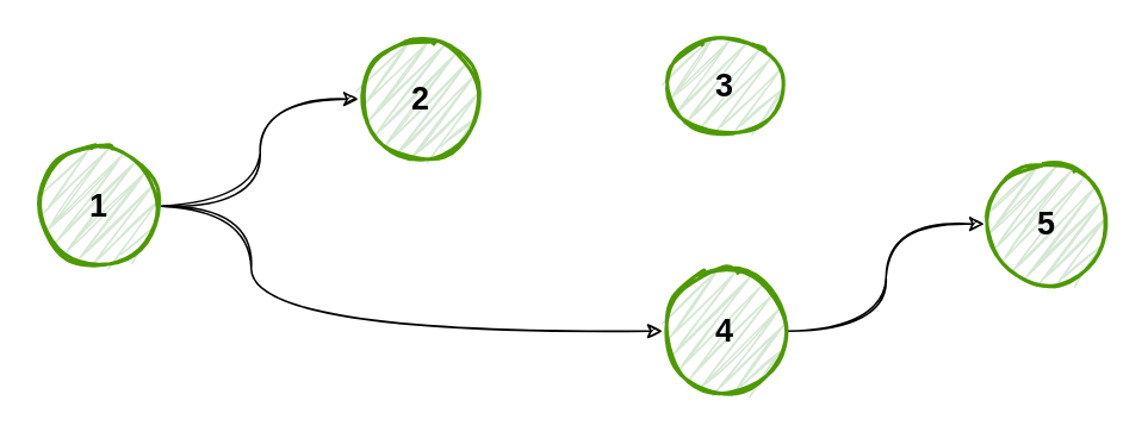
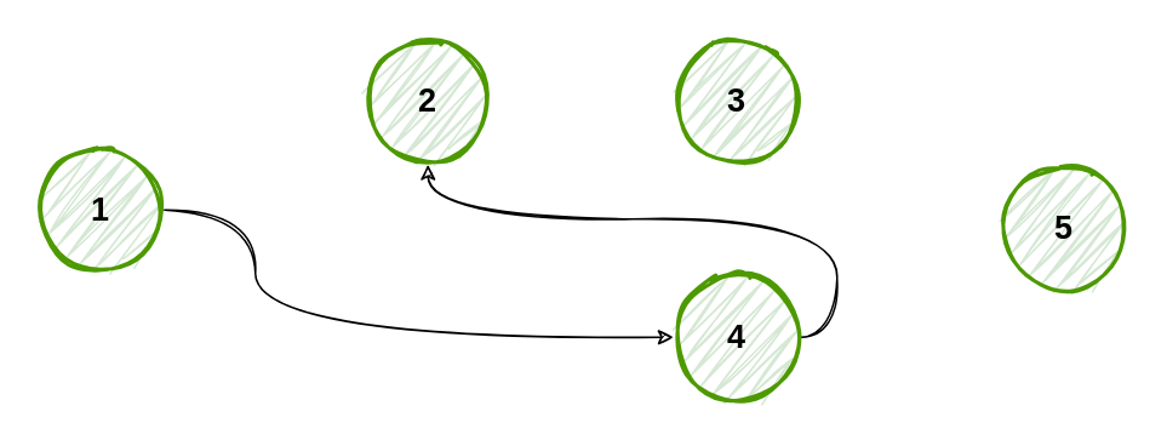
  <mxCell id="0" />
  <mxCell id="1" parent="0" />
- <mxCell id="2" style="edgeStyle=orthogonalEdgeStyle;rounded=0;orthogonalLoop=1;jettySize=auto;html=1;entryX=0;entryY=0.5;entryDx=0;entryDy=0;curved=1;sketch=1;strokeWidth=1;" edge="1" parent="1" source="4" target="5"><mxGeometry relative="1" as="geometry" /></mxCell>
  <mxCell id="3" style="edgeStyle=orthogonalEdgeStyle;curved=1;rounded=0;orthogonalLoop=1;jettySize=auto;html=1;exitX=1;exitY=0.5;exitDx=0;exitDy=0;entryX=0;entryY=0.5;entryDx=0;entryDy=0;sketch=1;strokeWidth=1;" edge="1" parent="1" source="4" target="9"><mxGeometry relative="1" as="geometry"><Array as="points"><mxPoint x="140" y="115" /><mxPoint x="140" y="185" /></Array></mxGeometry></mxCell>
  <mxCell id="4" value="1" style="ellipse;whiteSpace=wrap;html=1;aspect=fixed;fillColor=#d5e8d4;strokeColor=#4D9900;strokeWidth=2;sketch=1;fontSize=18;fontStyle=1;fillStyle=zigzag;" vertex="1" parent="1"><mxGeometry x="20" y="80" width="70" height="70" as="geometry" /></mxCell>
  <mxCell id="5" value="2" style="ellipse;whiteSpace=wrap;html=1;aspect=fixed;fillColor=#d5e8d4;strokeColor=#4D9900;strokeWidth=2;sketch=1;fontSize=18;fontStyle=1;fillStyle=zigzag;" vertex="1" parent="1"><mxGeometry x="200" y="20" width="70" height="70" as="geometry" /></mxCell>
- <mxCell id="6" value="3" style="ellipse;whiteSpace=wrap;html=1;aspect=fixed;fillColor=#d5e8d4;strokeColor=#4D9900;strokeWidth=2;sketch=1;fontSize=18;fontStyle=1;fillStyle=zigzag;" vertex="1" parent="1"><mxGeometry x="370" y="20" width="70" height="55" as="geometry" /></mxCell>
+ <mxCell id="6" value="3" style="ellipse;whiteSpace=wrap;html=1;aspect=fixed;fillColor=#d5e8d4;strokeColor=#4D9900;strokeWidth=2;sketch=1;fontSize=18;fontStyle=1;fillStyle=zigzag;" vertex="1" parent="1"><mxGeometry x="370" y="20" width="70" height="70" as="geometry" /></mxCell>
  <mxCell id="7" value="5" style="ellipse;whiteSpace=wrap;html=1;aspect=fixed;fillColor=#d5e8d4;strokeColor=#4D9900;strokeWidth=2;sketch=1;fontSize=18;fontStyle=1;fillStyle=zigzag;" vertex="1" parent="1"><mxGeometry x="550" y="90" width="70" height="70" as="geometry" /></mxCell>
- <mxCell id="8" style="edgeStyle=orthogonalEdgeStyle;curved=1;rounded=0;orthogonalLoop=1;jettySize=auto;html=1;exitX=1;exitY=0.5;exitDx=0;exitDy=0;entryX=0;entryY=0.5;entryDx=0;entryDy=0;sketch=1;strokeWidth=1;" edge="1" parent="1" source="9" target="7"><mxGeometry relative="1" as="geometry" /></mxCell>
+ <mxCell id="8" style="edgeStyle=orthogonalEdgeStyle;curved=1;rounded=0;orthogonalLoop=1;jettySize=auto;html=1;exitX=1;exitY=0.5;exitDx=0;exitDy=0;sketch=1;strokeWidth=1;" edge="1" parent="1" source="9" target="5"><mxGeometry relative="1" as="geometry" /></mxCell>
  <mxCell id="9" value="4" style="ellipse;whiteSpace=wrap;html=1;aspect=fixed;fillColor=#d5e8d4;strokeColor=#4D9900;strokeWidth=2;sketch=1;fontSize=18;fontStyle=1;fillStyle=zigzag;" vertex="1" parent="1"><mxGeometry x="370" y="150" width="70" height="70" as="geometry" /></mxCell>
